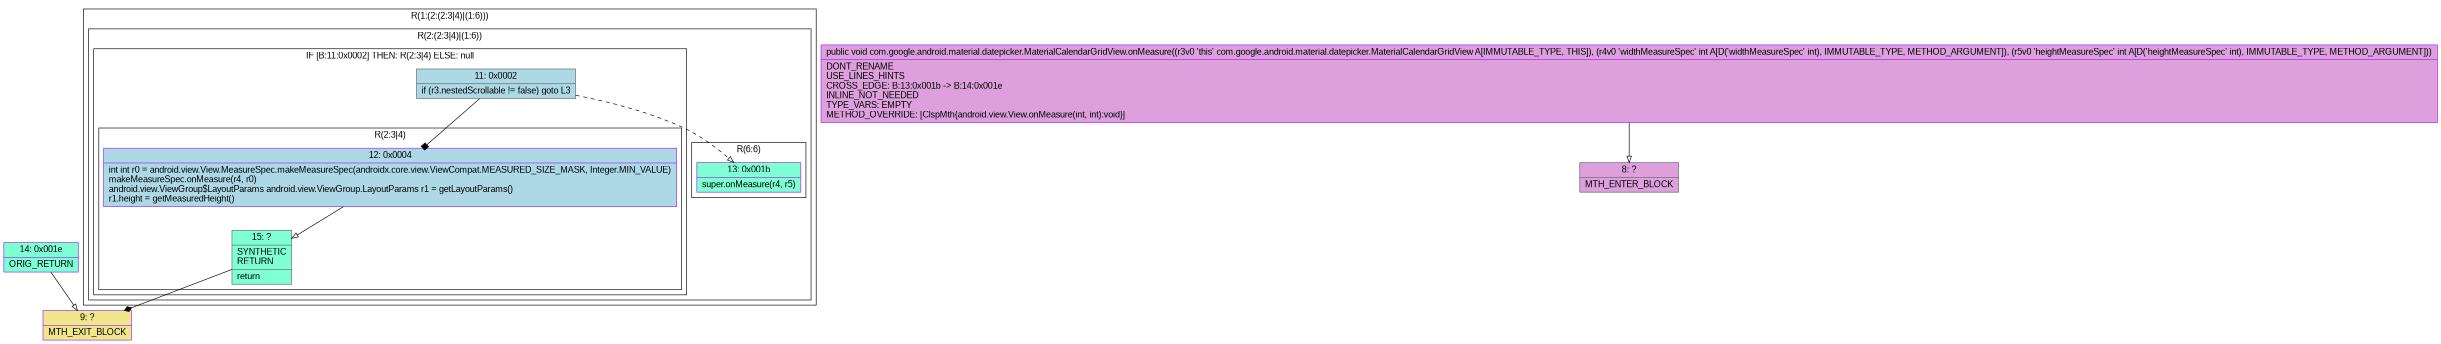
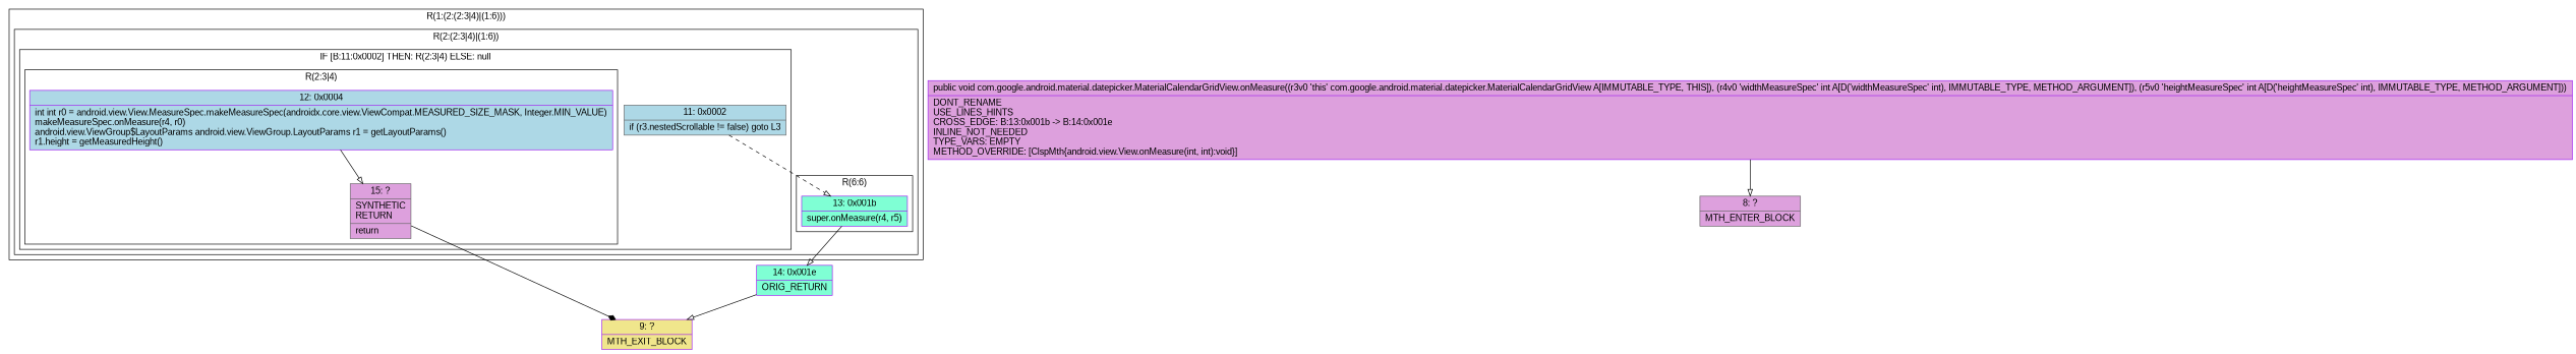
  digraph {
    fontname="Liberation Sans"
    node [color=purple fillcolor=plum fontname="Liberation Sans" shape=record style=filled]
    edge [arrowhead=onormal fontname="Liberation Sans"]
    n1 [fillcolor=lightblue label="{12\:\ 0x0004|int int r0 = android.view.View.MeasureSpec.makeMeasureSpec(androidx.core.view.ViewCompat.MEASURED_SIZE_MASK, Integer.MIN_VALUE)\lmakeMeasureSpec.onMeasure(r4, r0)\landroid.view.ViewGroup$LayoutParams android.view.ViewGroup.LayoutParams r1 = getLayoutParams()\lr1.height = getMeasuredHeight()\l}"]
-   n2 [color=gray40 fillcolor=aquamarine label="{15\:\ ?|SYNTHETIC\lRETURN\l|return\l}"]
+   n2 [color=gray40 label="{15\:\ ?|SYNTHETIC\lRETURN\l|return\l}"]
    n3 [color=gray40 fillcolor=lightblue label="{11\:\ 0x0002|if (r3.nestedScrollable != false) goto L3\l}"]
    n4 [fillcolor=aquamarine label="{13\:\ 0x001b|super.onMeasure(r4, r5)\l}"]
    n5 [fillcolor=khaki label="{9\:\ ?|MTH_EXIT_BLOCK\l}"]
    n6 [fillcolor=aquamarine label="{14\:\ 0x001e|ORIG_RETURN\l}"]
    n7 [color=gray40 label="{8\:\ ?|MTH_ENTER_BLOCK\l}"]
    n8 [label="{public void com.google.android.material.datepicker.MaterialCalendarGridView.onMeasure((r3v0 'this' com.google.android.material.datepicker.MaterialCalendarGridView A[IMMUTABLE_TYPE, THIS]), (r4v0 'widthMeasureSpec' int A[D('widthMeasureSpec' int), IMMUTABLE_TYPE, METHOD_ARGUMENT]), (r5v0 'heightMeasureSpec' int A[D('heightMeasureSpec' int), IMMUTABLE_TYPE, METHOD_ARGUMENT]))  | DONT_RENAME\lUSE_LINES_HINTS\lCROSS_EDGE: B:13:0x001b \-\> B:14:0x001e\lINLINE_NOT_NEEDED\lTYPE_VARS: EMPTY\lMETHOD_OVERRIDE: [ClspMth\{android.view.View.onMeasure(int, int):void\}]\l}"]
    subgraph cluster_1 {
      label="R(1:(2:(2:3|4)|(1:6)))"
      subgraph cluster_2 {
        label="R(2:(2:3|4)|(1:6))"
        subgraph cluster_3 {
          label="IF [B:11:0x0002] THEN: R(2:3|4) ELSE: null"
          n3
          subgraph cluster_4 {
            label="R(2:3|4)"
            n1
            n2
          }
        }
        subgraph cluster_5 {
          label="R(6:6)"
          n4
        }
      }
    }
    n1 -> n2
    n2 -> n5 [arrowhead=diamond]
-   n3 -> n1 [arrowhead=box]
    n3 -> n4 [style=dashed]
+   n4 -> n6
    n6 -> n5
    n8 -> n7
  }
